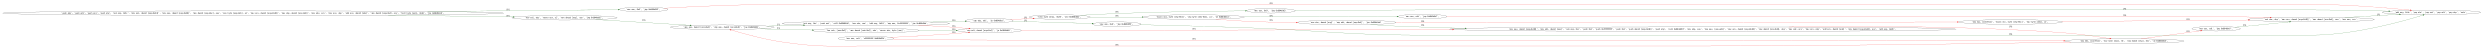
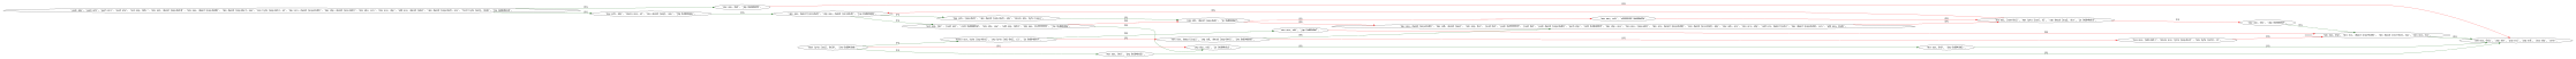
  digraph {
    fontname="IBM Plex Mono"
    rankdir=LR
    node [fontname="IBM Plex Mono"]
    edge [color=darkgreen fontname="IBM Plex Mono"]
    n1 [label="'push ebp', 'push edi', 'push esi', 'push ebx', 'sub esp, 0x1c', 'mov esi, dword [esp+0x34]', 'mov eax, dword [esp+0x38]', 'mov dword [esp+0xc], eax', 'mov byte [esp+0xb], al', 'mov ecx, dword [esp+0x30]', 'mov ebp, dword [ecx+0x8]', 'mov edx, ecx', 'mov ecx, ebp', 'add ecx, dword [edx]', 'mov dword [esp+0x4], ecx', 'test byte [esi], 0x10', 'jne 0x804b0c8', "]
    n2 [label="'mov eax, 0x0', 'jmp 0x804b0f2', "]
    n3 [label="'mov edi, ebp', 'movsx eax, al', 'mov dword [esp], eax', 'jmp 0x804b0a5', "]
    n4 [label="'add esp, 0x1c', 'pop ebx', 'pop esi', 'pop edi', 'pop ebp', 'retn', "]
    n5 [label="'mov eax, dword [esi+0x4]', 'cmp eax, dword [esi+0x8]', 'jae 0x804b032', "]
    n6 [label="'sub esp, 0xc', 'push esi', 'call 0x8048f60', 'mov ebx, eax', 'add esp, 0x10', 'cmp eax, 0xffffffff', 'jne 0x804b0b6', "]
    n7 [label="'lea edx, [eax+0x1]', 'mov dword [esi+0x4], edx', 'movzx ebx, byte [eax]', "]
    n8 [label="'cmp edi, dword [esp+0x4]', 'je 0x804b069', "]
    n9 [label="'cmp ebp, edi', 'je 0x804b0cf', "]
    n10 [label="'mov eax, dword [esp+0x30]', 'mov edi, dword [eax]', 'sub esp, 0xc', 'push 0x1', 'push 0xffffffff', 'push 0x1', 'push dword [esp+0x48]', 'push ebp', 'call 0x804d20f', 'mov ebp, eax', 'lea eax, [eax+edi]', 'mov ecx, dword [esp+0x50]', 'mov dword [ecx+0x8], ebp', 'mov edx, ecx', 'mov ecx, ebp', 'add ecx, dword [edx]', 'mov dword [esp+0x24], ecx', 'add esp, 0x20', "]
    n11 [label="'mov eax, edi', 'xffffffff 0x804b09b',"]
    n12 [label="'mov eax, 0x0', 'jmp 0x804b0f2', "]
    n13 [label="'test byte [esi], 0x20', 'jne 0x804b0d6', "]
    n14 [label="'lea edi, [eax+0x1]', 'mov byte [eax], bl', 'cmp dword [esp], ebx', 'je 0x804b0c0', "]
    n15 [label="'mov eax, 0x0', 'jmp 0x804b0f2', "]
    n16 [label="'movzx eax, byte [esp+0xb]', 'cmp byte [edi-0x1], al', 'je 0x804b0c4', "]
    n17 [label="'mov eax, edi', 'jmp 0x804b0e7', "]
    n18 [label="'mov eax, edi', 'jmp 0x804b0e7', "]
    n19 [label="'mov ebx, dword [esp]', 'cmp edi, dword [esp+0x4]', 'jne 0x804b0dd', "]
    n20 [label="'sub eax, ebp', 'mov ecx, dword [esp+0x30]', 'mov dword [ecx+0x4], eax', 'mov eax, ecx', "]
    n21 [label="'lea eax, [edi+0x1]', 'movzx ecx, byte [esp+0xc]', 'mov byte [edi], cl', "]
    n1 -> n2 [label=CFG]
    n1 -> n3 [label=CFG]
    n2 -> n4 [color=red label=CFG]
    n3 -> n5 [label=CFG]
    n5 -> n6 [label=CFG]
    n5 -> n7 [label=CFG]
    n6 -> n8 [color=red label=CFG]
    n6 -> n9 [label=CFG]
    n7 -> n8 [label=CFG]
    n8 -> n10 [color=red label=CFG]
-   n11 -> n8 [color=red label=CFG]
+   n8 -> n11 [color=red label=CFG]
    n9 -> n12 [label=CFG]
-   n9 -> n13 [color=red label=CFG]
+   n13 -> n9 [color=red label=CFG]
    n10 -> n14 [color=red label=CFG]
    n11 -> n14 [color=red label=CFG]
    n12 -> n4 [label=CFG]
    n13 -> n15 [label=CFG]
    n13 -> n16 [label=CFG]
    n14 -> n5 [color=red label=CFG]
    n14 -> n17 [color=red label=CFG]
    n15 -> n4 [label=CFG]
    n16 -> n18 [label=CFG]
    n16 -> n19 [color=red label=CFG]
    n17 -> n20 [label=CFG]
    n18 -> n20 [color=red label=CFG]
    n19 -> n10 [label=CFG]
    n19 -> n21 [color=red label=CFG]
    n20 -> n4 [label=CFG]
    n21 -> n20 [color=red label=CFG]
  }
